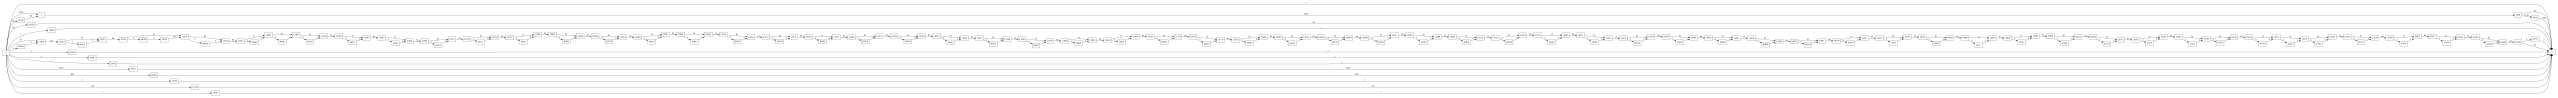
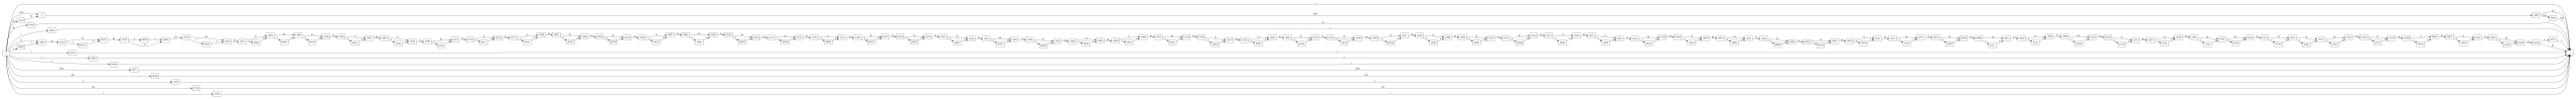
  digraph {
    fontname=Nunito
    rankdir=LR
    node [fontname=Nunito shape=rectangle]
    edge [fontname=Nunito]
    2
    4268
    1
    5982
    11964
    12182
    12203
    45912
    12215
    12236
    45932
    12326
    12404
    46009
    12437
    12464
    46035
    12485
    46055
    12506
    46075
    12558
    12597
    46113
    12605
    12626
    46133
    12656
    12677
    46153
    12703
    12724
    46173
    12777
    12798
    46193
    12827
    12848
    46213
    12858
    12879
    46233
    12880
    12903
    46255
    12904
    13032
    46381
    13042
    13063
    46401
    13107
    13141
    46434
    13150
    13171
    46454
    13180
    13201
    46474
    13266
    13294
    46501
    13315
    13336
    46521
    13417
    13438
    46541
    13549
    13570
    46561
    13585
    13606
    46581
    13648
    13690
    46622
    13702
    13723
    46642
    13758
    13779
    46662
    13782
    13803
    46682
    13854
    13875
    46702
    13923
    13944
    46722
    13968
    14013
    46766
    14067
    14088
    46786
    14094
    14115
    46806
    14121
    14154
    46838
    14175
    14205
    46867
    14271
    14307
    46902
    14313
    14334
    46922
    14364
    14385
    46942
    14402
    14427
    46966
    14435
    14456
    46986
    14610
    14643
    47018
    14676
    14703
    47044
    14727
    14757
    47073
    14814
    14835
    47093
    14889
    14910
    47113
    14928
    14949
    47133
    14988
    15024
    47168
    15045
    15072
    47194
    15077
    15105
    47221
    15162
    15183
    47241
    15225
    47282
    15231
    n157 [label=15212]
    47302
    15273
    47322
    15294
    47342
    15303
    15339
    47377
    15348
    15411
    47439
    15477
    15513
    47474
    15525
    15546
    47494
    15618
    47511
    23925
    29906
    31620
    37601
    43582
    45892
    53492
    59473
    65454
    71435
    77416
    83397
    0
    2 -> 4268 [label=2559]
    4268 -> 1 [label=40]
    4268 -> 5982 [label=2519]
    5982 -> 1 [label=2519]
    11964 -> 12182 [label=84]
    12182 -> 12203 [label=81]
    12182 -> 45912 [label=3]
    12203 -> 12215 [label=84]
    45912 -> 12203 [label=3]
-   12215 -> 12326 [label=81]
+   12215 -> 12236 [label=81]
    12215 -> 45932 [label=3]
    12236 -> 12326 [label=84]
    45932 -> 12236 [label=3]
    12326 -> 12404 [label=81]
    12326 -> 46009 [label=3]
    12404 -> 12437 [label=84]
    46009 -> 12404 [label=3]
    12437 -> 12464 [label=81]
    12437 -> 46035 [label=3]
    12464 -> 12485 [label=81]
    12464 -> 46055 [label=3]
    46035 -> 12464 [label=3]
    12485 -> 12506 [label=81]
    12485 -> 46075 [label=3]
    46055 -> 12485 [label=3]
    12506 -> 12558 [label=84]
    46075 -> 12506 [label=3]
    12558 -> 12597 [label=81]
    12558 -> 46113 [label=3]
    12597 -> 12605 [label=84]
    46113 -> 12597 [label=3]
    12605 -> 12626 [label=81]
    12605 -> 46133 [label=3]
    12626 -> 12656 [label=84]
    46133 -> 12626 [label=3]
    12656 -> 12677 [label=81]
    12656 -> 46153 [label=3]
    12677 -> 12703 [label=84]
    46153 -> 12677 [label=3]
    12703 -> 12724 [label=81]
    12703 -> 46173 [label=3]
    12724 -> 12777 [label=84]
    46173 -> 12724 [label=3]
    12777 -> 12798 [label=81]
    12777 -> 46193 [label=3]
    12798 -> 12827 [label=84]
    46193 -> 12798 [label=3]
    12827 -> 12848 [label=81]
    12827 -> 46213 [label=3]
    12848 -> 12858 [label=84]
    46213 -> 12848 [label=3]
    12858 -> 12879 [label=81]
    12858 -> 46233 [label=3]
    12879 -> 12880 [label=84]
    46233 -> 12879 [label=3]
    12880 -> 12903 [label=81]
    12880 -> 46255 [label=3]
    12903 -> 12904 [label=84]
    46255 -> 12903 [label=3]
    12904 -> 13032 [label=81]
    12904 -> 46381 [label=3]
    13032 -> 13042 [label=84]
    46381 -> 13032 [label=3]
    13042 -> 13063 [label=81]
    13042 -> 46401 [label=3]
    13063 -> 13107 [label=84]
    46401 -> 13063 [label=3]
    13107 -> 13141 [label=81]
    13107 -> 46434 [label=3]
    13141 -> 13150 [label=84]
    46434 -> 13141 [label=3]
    13150 -> 13171 [label=81]
    13150 -> 46454 [label=3]
    13171 -> 13180 [label=84]
    46454 -> 13171 [label=3]
    13180 -> 13201 [label=81]
    13180 -> 46474 [label=3]
    13201 -> 13266 [label=84]
    46474 -> 13201 [label=3]
    13266 -> 13294 [label=81]
    13266 -> 46501 [label=3]
    13294 -> 13315 [label=84]
    46501 -> 13294 [label=3]
    13315 -> 13336 [label=81]
    13315 -> 46521 [label=3]
    13336 -> 13417 [label=84]
    46521 -> 13336 [label=3]
    13417 -> 13438 [label=81]
    13417 -> 46541 [label=3]
    13438 -> 13549 [label=84]
    46541 -> 13438 [label=3]
    13549 -> 13570 [label=81]
    13549 -> 46561 [label=3]
    13570 -> 13585 [label=84]
    46561 -> 13570 [label=3]
    13585 -> 13606 [label=81]
    13585 -> 46581 [label=3]
    13606 -> 13648 [label=84]
    46581 -> 13606 [label=3]
    13648 -> 13690 [label=81]
    13648 -> 46622 [label=3]
    13690 -> 13702 [label=84]
    46622 -> 13690 [label=3]
    13702 -> 13723 [label=81]
    13702 -> 46642 [label=3]
    13723 -> 13758 [label=84]
    46642 -> 13723 [label=3]
    13758 -> 13779 [label=81]
    13758 -> 46662 [label=3]
    13779 -> 13782 [label=84]
    46662 -> 13779 [label=3]
    13782 -> 13803 [label=81]
    13782 -> 46682 [label=3]
    13803 -> 13854 [label=84]
    46682 -> 13803 [label=3]
    13854 -> 13875 [label=81]
    13854 -> 46702 [label=3]
    13875 -> 13923 [label=84]
    46702 -> 13875 [label=3]
    13923 -> 13944 [label=81]
    13923 -> 46722 [label=3]
    13944 -> 13968 [label=84]
    46722 -> 13944 [label=3]
    13968 -> 14013 [label=81]
    13968 -> 46766 [label=3]
    14013 -> 14067 [label=84]
    46766 -> 14013 [label=3]
    14067 -> 14088 [label=81]
    14067 -> 46786 [label=3]
    14088 -> 14094 [label=84]
    46786 -> 14088 [label=3]
    14094 -> 14115 [label=81]
    14094 -> 46806 [label=3]
    14115 -> 14121 [label=84]
    46806 -> 14115 [label=3]
    14121 -> 14154 [label=81]
    14121 -> 46838 [label=3]
    14154 -> 14175 [label=84]
    46838 -> 14154 [label=3]
    14175 -> 14205 [label=81]
    14175 -> 46867 [label=3]
    14205 -> 14271 [label=84]
    46867 -> 14205 [label=3]
    14271 -> 14307 [label=81]
    14271 -> 46902 [label=3]
    14307 -> 14313 [label=84]
    46902 -> 14307 [label=3]
    14313 -> 14334 [label=81]
    14313 -> 46922 [label=3]
    14334 -> 14364 [label=84]
    46922 -> 14334 [label=3]
    14364 -> 14385 [label=81]
    14364 -> 46942 [label=3]
    14385 -> 14402 [label=84]
    46942 -> 14385 [label=3]
    14402 -> 14427 [label=81]
    14402 -> 46966 [label=3]
    14427 -> 14435 [label=84]
    46966 -> 14427 [label=3]
    14435 -> 14456 [label=81]
    14435 -> 46986 [label=3]
    14456 -> 14610 [label=84]
    46986 -> 14456 [label=3]
    14610 -> 14643 [label=81]
    14610 -> 47018 [label=3]
    14643 -> 14676 [label=84]
    47018 -> 14643 [label=3]
    14676 -> 14703 [label=81]
    14676 -> 47044 [label=3]
    14703 -> 14727 [label=84]
    47044 -> 14703 [label=3]
    14727 -> 14757 [label=81]
    14727 -> 47073 [label=3]
    14757 -> 14814 [label=84]
    47073 -> 14757 [label=3]
    14814 -> 14835 [label=81]
    14814 -> 47093 [label=3]
    14835 -> 14889 [label=84]
    47093 -> 14835 [label=3]
    14889 -> 14910 [label=81]
    14889 -> 47113 [label=3]
    14910 -> 14928 [label=84]
    47113 -> 14910 [label=3]
    14928 -> 14949 [label=81]
    14928 -> 47133 [label=3]
    14949 -> 14988 [label=84]
    47133 -> 14949 [label=3]
    14988 -> 15024 [label=81]
    14988 -> 47168 [label=3]
    15024 -> 15045 [label=84]
    47168 -> 15024 [label=3]
    15045 -> 15072 [label=81]
    15045 -> 47194 [label=3]
    15072 -> 15077 [label=84]
    47194 -> 15072 [label=3]
    15077 -> 15105 [label=81]
    15077 -> 47221 [label=3]
    15105 -> 15162 [label=84]
    47221 -> 15105 [label=3]
    15162 -> 15183 [label=81]
    15162 -> 47241 [label=3]
    15183 -> 15225 [label=81]
    15183 -> 47282 [label=3]
    47241 -> 15183 [label=3]
    15225 -> 15231 [label=84]
    47282 -> 15225 [label=3]
    15231 -> n157 [label=81]
    15231 -> 47302 [label=3]
    n157 -> 15273 [label=81]
    n157 -> 47322 [label=3]
    47302 -> n157 [label=3]
    15273 -> 15294 [label=81]
    15273 -> 47342 [label=3]
    47322 -> 15273 [label=3]
    15294 -> 15303 [label=84]
    47342 -> 15294 [label=3]
    15303 -> 15339 [label=81]
    15303 -> 47377 [label=3]
    15339 -> 15348 [label=84]
    47377 -> 15339 [label=3]
    15348 -> 15411 [label=81]
    15348 -> 47439 [label=3]
    15411 -> 15477 [label=84]
    47439 -> 15411 [label=3]
    15477 -> 15513 [label=81]
    15477 -> 47474 [label=3]
    15513 -> 15525 [label=84]
    47474 -> 15513 [label=3]
    15525 -> 15546 [label=81]
    15525 -> 47494 [label=3]
    15546 -> 15618 [label=84]
    47494 -> 15546 [label=3]
    15618 -> 1 [label=81]
    15618 -> 47511 [label=3]
    47511 -> 1 [label=3]
    23925 -> 1 [label=49]
    29906 -> 1 [label=1]
    31620 -> 2 [label=40]
    37601 -> 1 [label=2]
    43582 -> 1 [label=2]
    45892 -> 11964 [label=3]
    53492 -> 1 [label=1]
    59473 -> 1 [label=36573]
    65454 -> 1 [label=309]
    71435 -> 1 [label=4]
    77416 -> 1 [label=725]
    83397 -> 1 [label=1]
    0 -> 2 [label=2519]
    0 -> 1 [label=1]
    0 -> 11964 [label=81]
    0 -> 23925 [label=49]
    0 -> 29906 [label=1]
    0 -> 31620 [label=40]
    0 -> 37601 [label=2]
    0 -> 43582 [label=2]
    0 -> 45892 [label=3]
    0 -> 53492 [label=1]
    0 -> 59473 [label=36573]
    0 -> 65454 [label=309]
    0 -> 71435 [label=4]
    0 -> 77416 [label=725]
    0 -> 83397 [label=1]
  }
